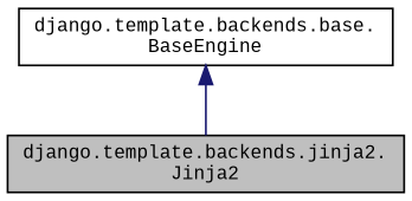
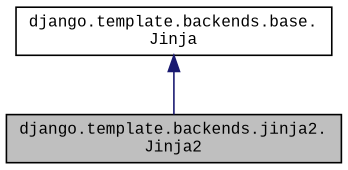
  digraph {
    fontname="Liberation Mono"
    node [color=black fontname="Liberation Mono" fontsize=10 shape=record style=filled]
    n1 [fillcolor=grey75 fontcolor=black height=0.2 label="django.template.backends.jinja2.\lJinja2" width=0.4]
-   n2 [fillcolor=white height=0.2 label="django.template.backends.base.\lBaseEngine" width=0.4]
+   n2 [fillcolor=white height=0.2 label="django.template.backends.base.\lJinja" width=0.4]
    n2 -> n1 [color=midnightblue dir=back fontname="Liberation Mono" fontsize=10 labelfontname=Helvetica labelfontsize=10 style=solid]
  }
